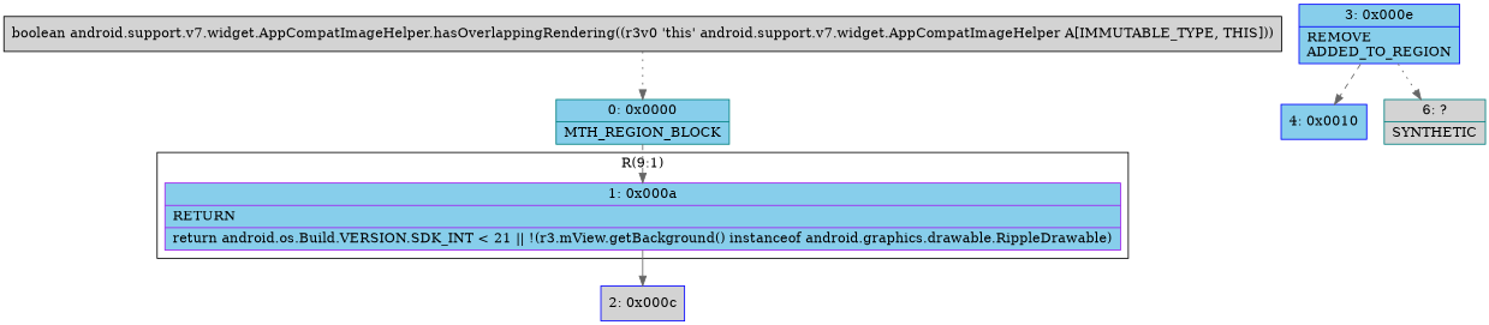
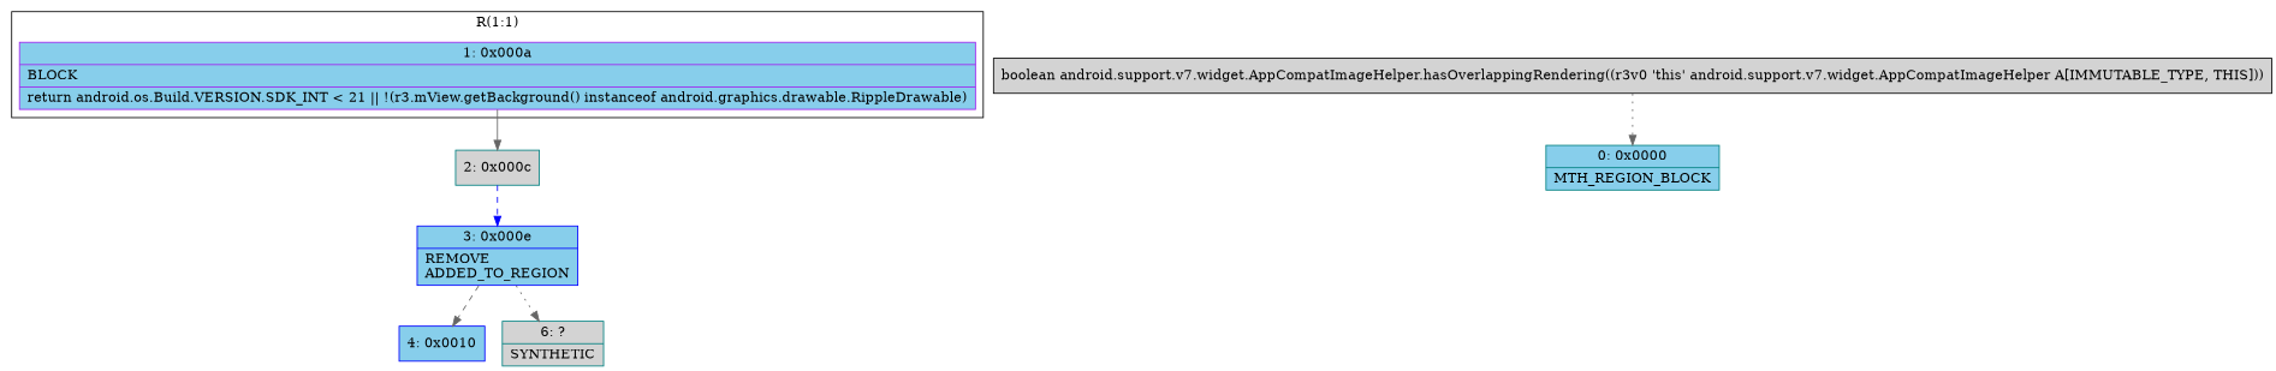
  digraph {
    node [color=blue fillcolor=skyblue shape=record style=filled]
    edge [color=gray40 style=dashed]
-   n1 [color=purple label="{1\:\ 0x000a|RETURN\l|return android.os.Build.VERSION.SDK_INT \< 21 \|\| !(r3.mView.getBackground() instanceof android.graphics.drawable.RippleDrawable)\l}"]
-   n2 [fillcolor=lightgrey label="{2\:\ 0x000c}"]
+   n1 [color=purple label="{1\:\ 0x000a|BLOCK\l|return android.os.Build.VERSION.SDK_INT \< 21 \|\| !(r3.mView.getBackground() instanceof android.graphics.drawable.RippleDrawable)\l}"]
+   n2 [color=teal fillcolor=lightgrey label="{2\:\ 0x000c}"]
    n3 [label="{3\:\ 0x000e|REMOVE\lADDED_TO_REGION\l}"]
    n4 [color=teal label="{0\:\ 0x0000|MTH_REGION_BLOCK\l}"]
    n5 [label="{4\:\ 0x0010}"]
    n6 [color=teal fillcolor=lightgrey label="{6\:\ ?|SYNTHETIC\l}"]
    n7 [color=black fillcolor=lightgrey label="{boolean android.support.v7.widget.AppCompatImageHelper.hasOverlappingRendering((r3v0 'this' android.support.v7.widget.AppCompatImageHelper A[IMMUTABLE_TYPE, THIS])) }"]
    subgraph cluster_1 {
-     label="R(9:1)"
+     label="R(1:1)"
      n1
    }
    n1 -> n2 [style=solid]
+   n2 -> n3 [color=blue]
    n3 -> n5
    n3 -> n6 [style=dotted]
-   n4 -> n1
    n7 -> n4 [style=dotted]
  }
